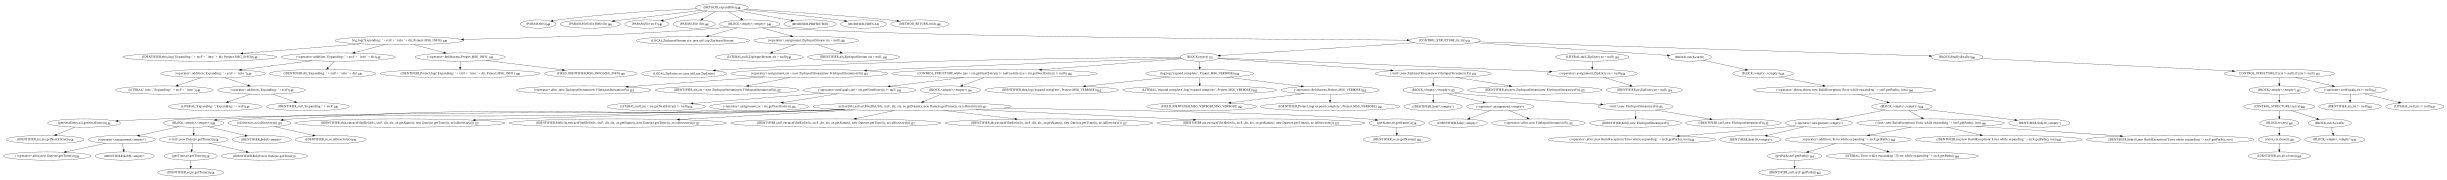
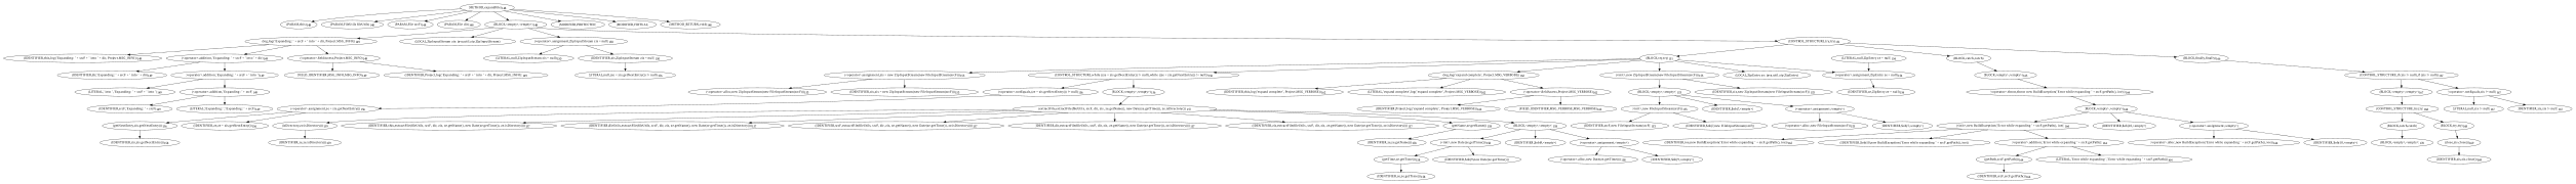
  digraph {
    fontname="PT Serif"
    node [fontname="PT Serif"]
    edge [fontname="PT Serif"]
    n1 [label=<(METHOD,expandFile)<SUB>148</SUB>>]
    n2 [label=<(PARAM,this)<SUB>148</SUB>>]
    n3 [label=<(PARAM,FileUtils fileUtils)<SUB>148</SUB>>]
    n4 [label=<(PARAM,File srcF)<SUB>148</SUB>>]
    n5 [label=<(PARAM,File dir)<SUB>148</SUB>>]
    n6 [label=<(BLOCK,&lt;empty&gt;,&lt;empty&gt;)<SUB>148</SUB>>]
    n7 [label=<(MODIFIER,PROTECTED)>]
    n8 [label=<(MODIFIER,VIRTUAL)>]
    n9 [label=<(METHOD_RETURN,void)<SUB>148</SUB>>]
    n10 [label=<(log,log(&quot;Expanding: &quot; + srcF + &quot; into &quot; + dir, Project.MSG_INFO))<SUB>149</SUB>>]
    n11 [label=<(LOCAL,ZipInputStream zis: java.util.zip.ZipInputStream)>]
    n12 [label=<(&lt;operator&gt;.assignment,ZipInputStream zis = null)<SUB>150</SUB>>]
    n13 [label=<(CONTROL_STRUCTURE,try,try)<SUB>151</SUB>>]
    n14 [label=<(IDENTIFIER,this,log(&quot;Expanding: &quot; + srcF + &quot; into &quot; + dir, Project.MSG_INFO))<SUB>149</SUB>>]
    n15 [label=<(&lt;operator&gt;.addition,&quot;Expanding: &quot; + srcF + &quot; into &quot; + dir)<SUB>149</SUB>>]
    n16 [label=<(&lt;operator&gt;.fieldAccess,Project.MSG_INFO)<SUB>149</SUB>>]
    n17 [label=<(IDENTIFIER,zis,ZipInputStream zis = null)<SUB>150</SUB>>]
    n18 [label=<(LITERAL,null,ZipInputStream zis = null)<SUB>150</SUB>>]
    n19 [label=<(BLOCK,try,try)<SUB>151</SUB>>]
    n20 [label=<(BLOCK,catch,catch)>]
    n21 [label=<(BLOCK,finally,finally)<SUB>166</SUB>>]
    n22 [label=<(&lt;operator&gt;.addition,&quot;Expanding: &quot; + srcF + &quot; into &quot;)<SUB>149</SUB>>]
    n23 [label=<(IDENTIFIER,dir,&quot;Expanding: &quot; + srcF + &quot; into &quot; + dir)<SUB>149</SUB>>]
    n24 [label=<(IDENTIFIER,Project,log(&quot;Expanding: &quot; + srcF + &quot; into &quot; + dir, Project.MSG_INFO))<SUB>149</SUB>>]
    n25 [label=<(FIELD_IDENTIFIER,MSG_INFO,MSG_INFO)<SUB>149</SUB>>]
    n26 [label=<(&lt;operator&gt;.addition,&quot;Expanding: &quot; + srcF)<SUB>149</SUB>>]
    n27 [label=<(LITERAL,&quot; into &quot;,&quot;Expanding: &quot; + srcF + &quot; into &quot;)<SUB>149</SUB>>]
    n28 [label=<(LITERAL,&quot;Expanding: &quot;,&quot;Expanding: &quot; + srcF)<SUB>149</SUB>>]
    n29 [label=<(IDENTIFIER,srcF,&quot;Expanding: &quot; + srcF)<SUB>149</SUB>>]
    n30 [label=<(&lt;operator&gt;.assignment,zis = new ZipInputStream(new FileInputStream(srcF)))<SUB>153</SUB>>]
    n31 [label=<(&lt;init&gt;,new ZipInputStream(new FileInputStream(srcF)))<SUB>153</SUB>>]
    n32 [label=<(LOCAL,ZipEntry ze: java.util.zip.ZipEntry)>]
    n33 [label=<(&lt;operator&gt;.assignment,ZipEntry ze = null)<SUB>154</SUB>>]
    n34 [label=<(CONTROL_STRUCTURE,while ((ze = zis.getNextEntry()) != null),while ((ze = zis.getNextEntry()) != null))<SUB>156</SUB>>]
    n35 [label=<(log,log(&quot;expand complete&quot;, Project.MSG_VERBOSE))<SUB>162</SUB>>]
    n36 [label=<(BLOCK,&lt;empty&gt;,&lt;empty&gt;)<SUB>163</SUB>>]
    n37 [label=<(CONTROL_STRUCTURE,if (zis != null),if (zis != null))<SUB>167</SUB>>]
    n38 [label=<(IDENTIFIER,zis,zis = new ZipInputStream(new FileInputStream(srcF)))<SUB>153</SUB>>]
    n39 [label=<(&lt;operator&gt;.alloc,new ZipInputStream(new FileInputStream(srcF)))<SUB>153</SUB>>]
    n40 [label=<(IDENTIFIER,zis,new ZipInputStream(new FileInputStream(srcF)))<SUB>153</SUB>>]
    n41 [label=<(BLOCK,&lt;empty&gt;,&lt;empty&gt;)<SUB>153</SUB>>]
    n42 [label=<(IDENTIFIER,ze,ZipEntry ze = null)<SUB>154</SUB>>]
    n43 [label=<(&lt;operator&gt;.notEquals,(ze = zis.getNextEntry()) != null)<SUB>156</SUB>>]
    n44 [label=<(BLOCK,&lt;empty&gt;,&lt;empty&gt;)<SUB>156</SUB>>]
    n45 [label=<(IDENTIFIER,this,log(&quot;expand complete&quot;, Project.MSG_VERBOSE))<SUB>162</SUB>>]
    n46 [label=<(LITERAL,&quot;expand complete&quot;,log(&quot;expand complete&quot;, Project.MSG_VERBOSE))<SUB>162</SUB>>]
    n47 [label=<(&lt;operator&gt;.fieldAccess,Project.MSG_VERBOSE)<SUB>162</SUB>>]
    n48 [label=<(&lt;operator&gt;.assignment,&lt;empty&gt;)>]
    n49 [label=<(&lt;init&gt;,new FileInputStream(srcF))<SUB>153</SUB>>]
    n50 [label=<(IDENTIFIER,$obj7,&lt;empty&gt;)>]
    n51 [label=<(IDENTIFIER,$obj7,&lt;empty&gt;)>]
    n52 [label=<(&lt;operator&gt;.alloc,new FileInputStream(srcF))<SUB>153</SUB>>]
    n53 [label=<(IDENTIFIER,$obj7,new FileInputStream(srcF))>]
    n54 [label=<(IDENTIFIER,srcF,new FileInputStream(srcF))<SUB>153</SUB>>]
    n55 [label=<(LITERAL,null,ZipEntry ze = null)<SUB>154</SUB>>]
    n56 [label=<(&lt;operator&gt;.assignment,ze = zis.getNextEntry())<SUB>156</SUB>>]
    n57 [label=<(LITERAL,null,(ze = zis.getNextEntry()) != null)<SUB>156</SUB>>]
    n58 [label=<(extractFile,extractFile(fileUtils, srcF, dir, zis, ze.getName(), new Date(ze.getTime()), ze.isDirectory()))<SUB>157</SUB>>]
+   n59 [label=<(IDENTIFIER,ze,ze = zis.getNextEntry())<SUB>156</SUB>>]
    n60 [label=<(getNextEntry,zis.getNextEntry())<SUB>156</SUB>>]
    n61 [label=<(IDENTIFIER,zis,zis.getNextEntry())<SUB>158</SUB>>]
    n62 [label=<(IDENTIFIER,this,extractFile(fileUtils, srcF, dir, zis, ze.getName(), new Date(ze.getTime()), ze.isDirectory()))<SUB>157</SUB>>]
    n63 [label=<(IDENTIFIER,fileUtils,extractFile(fileUtils, srcF, dir, zis, ze.getName(), new Date(ze.getTime()), ze.isDirectory()))<SUB>157</SUB>>]
    n64 [label=<(IDENTIFIER,srcF,extractFile(fileUtils, srcF, dir, zis, ze.getName(), new Date(ze.getTime()), ze.isDirectory()))<SUB>157</SUB>>]
    n65 [label=<(IDENTIFIER,dir,extractFile(fileUtils, srcF, dir, zis, ze.getName(), new Date(ze.getTime()), ze.isDirectory()))<SUB>157</SUB>>]
    n66 [label=<(IDENTIFIER,zis,extractFile(fileUtils, srcF, dir, zis, ze.getName(), new Date(ze.getTime()), ze.isDirectory()))<SUB>157</SUB>>]
    n67 [label=<(getName,ze.getName())<SUB>158</SUB>>]
    n68 [label=<(BLOCK,&lt;empty&gt;,&lt;empty&gt;)<SUB>158</SUB>>]
    n69 [label=<(isDirectory,ze.isDirectory())<SUB>159</SUB>>]
    n70 [label=<(IDENTIFIER,ze,ze.getName())<SUB>158</SUB>>]
    n71 [label=<(&lt;operator&gt;.assignment,&lt;empty&gt;)>]
    n72 [label=<(&lt;init&gt;,new Date(ze.getTime()))<SUB>158</SUB>>]
    n73 [label=<(IDENTIFIER,$obj9,&lt;empty&gt;)>]
    n74 [label=<(IDENTIFIER,ze,ze.isDirectory())<SUB>159</SUB>>]
    n75 [label=<(IDENTIFIER,$obj9,&lt;empty&gt;)>]
    n76 [label=<(&lt;operator&gt;.alloc,new Date(ze.getTime()))<SUB>158</SUB>>]
    n77 [label=<(IDENTIFIER,$obj9,new Date(ze.getTime()))>]
    n78 [label=<(getTime,ze.getTime())<SUB>158</SUB>>]
    n79 [label=<(IDENTIFIER,ze,ze.getTime())<SUB>158</SUB>>]
    n80 [label=<(IDENTIFIER,Project,log(&quot;expand complete&quot;, Project.MSG_VERBOSE))<SUB>162</SUB>>]
    n81 [label=<(FIELD_IDENTIFIER,MSG_VERBOSE,MSG_VERBOSE)<SUB>162</SUB>>]
    n82 [label=<(&lt;operator&gt;.throw,throw new BuildException(&quot;Error while expanding &quot; + srcF.getPath(), ioe);)<SUB>164</SUB>>]
    n83 [label=<(BLOCK,&lt;empty&gt;,&lt;empty&gt;)<SUB>164</SUB>>]
    n84 [label=<(&lt;operator&gt;.assignment,&lt;empty&gt;)>]
    n85 [label=<(&lt;init&gt;,new BuildException(&quot;Error while expanding &quot; + srcF.getPath(), ioe))<SUB>164</SUB>>]
    n86 [label=<(IDENTIFIER,$obj10,&lt;empty&gt;)>]
    n87 [label=<(IDENTIFIER,$obj10,&lt;empty&gt;)>]
    n88 [label=<(&lt;operator&gt;.alloc,new BuildException(&quot;Error while expanding &quot; + srcF.getPath(), ioe))<SUB>164</SUB>>]
    n89 [label=<(IDENTIFIER,$obj10,new BuildException(&quot;Error while expanding &quot; + srcF.getPath(), ioe))>]
    n90 [label=<(&lt;operator&gt;.addition,&quot;Error while expanding &quot; + srcF.getPath())<SUB>164</SUB>>]
    n91 [label=<(IDENTIFIER,ioe,new BuildException(&quot;Error while expanding &quot; + srcF.getPath(), ioe))<SUB>165</SUB>>]
    n92 [label=<(LITERAL,&quot;Error while expanding &quot;,&quot;Error while expanding &quot; + srcF.getPath())<SUB>164</SUB>>]
    n93 [label=<(getPath,srcF.getPath())<SUB>164</SUB>>]
    n94 [label=<(IDENTIFIER,srcF,srcF.getPath())<SUB>164</SUB>>]
    n95 [label=<(&lt;operator&gt;.notEquals,zis != null)<SUB>167</SUB>>]
    n96 [label=<(BLOCK,&lt;empty&gt;,&lt;empty&gt;)<SUB>167</SUB>>]
    n97 [label=<(IDENTIFIER,zis,zis != null)<SUB>167</SUB>>]
    n98 [label=<(LITERAL,null,zis != null)<SUB>167</SUB>>]
    n99 [label=<(CONTROL_STRUCTURE,try,try)<SUB>168</SUB>>]
    n100 [label=<(BLOCK,try,try)<SUB>168</SUB>>]
    n101 [label=<(BLOCK,catch,catch)>]
    n102 [label=<(close,zis.close())<SUB>169</SUB>>]
    n103 [label=<(BLOCK,&lt;empty&gt;,&lt;empty&gt;)<SUB>170</SUB>>]
    n104 [label=<(IDENTIFIER,zis,zis.close())<SUB>569</SUB>>]
    n1 -> n2
    n1 -> n3
    n1 -> n4
    n1 -> n5
    n1 -> n6
    n1 -> n7
    n1 -> n8
    n1 -> n9
    n6 -> n10
    n6 -> n11
    n6 -> n12
    n6 -> n13
    n10 -> n14
    n10 -> n15
    n10 -> n16
    n12 -> n17
    n12 -> n18
    n13 -> n19
    n13 -> n20
    n13 -> n21
    n15 -> n22
    n15 -> n23
    n16 -> n24
    n16 -> n25
    n19 -> n30
    n19 -> n31
    n19 -> n32
    n19 -> n33
    n19 -> n34
    n19 -> n35
    n20 -> n36
    n21 -> n37
    n22 -> n26
    n22 -> n27
    n26 -> n28
    n26 -> n29
    n30 -> n38
    n30 -> n39
    n31 -> n40
    n31 -> n41
    n33 -> n42
    n34 -> n43
    n34 -> n44
    n35 -> n45
    n35 -> n46
    n35 -> n47
    n36 -> n82
    n37 -> n95
    n37 -> n96
    n41 -> n48
    n41 -> n49
    n41 -> n50
    n43 -> n56
-   n43 -> n57
+   n17 -> n57
    n44 -> n58
    n47 -> n80
    n47 -> n81
    n48 -> n51
    n48 -> n52
    n49 -> n53
    n49 -> n54
    n55 -> n33
+   n56 -> n59
    n56 -> n60
    n58 -> n62
    n58 -> n63
    n58 -> n64
    n58 -> n65
    n58 -> n66
    n58 -> n67
    n58 -> n68
    n58 -> n69
    n60 -> n61
    n67 -> n70
    n68 -> n71
    n68 -> n72
    n68 -> n73
    n69 -> n74
    n71 -> n75
    n71 -> n76
    n72 -> n77
    n72 -> n78
    n78 -> n79
    n82 -> n83
    n83 -> n84
    n83 -> n85
    n83 -> n86
    n84 -> n87
    n84 -> n88
    n85 -> n89
    n85 -> n90
    n85 -> n91
    n90 -> n92
    n90 -> n93
    n93 -> n94
    n95 -> n97
    n95 -> n98
    n96 -> n99
    n99 -> n100
    n99 -> n101
    n100 -> n102
    n101 -> n103
    n102 -> n104
  }
